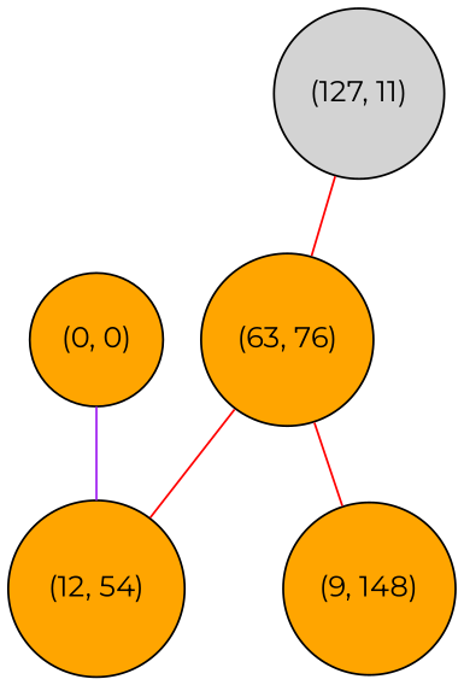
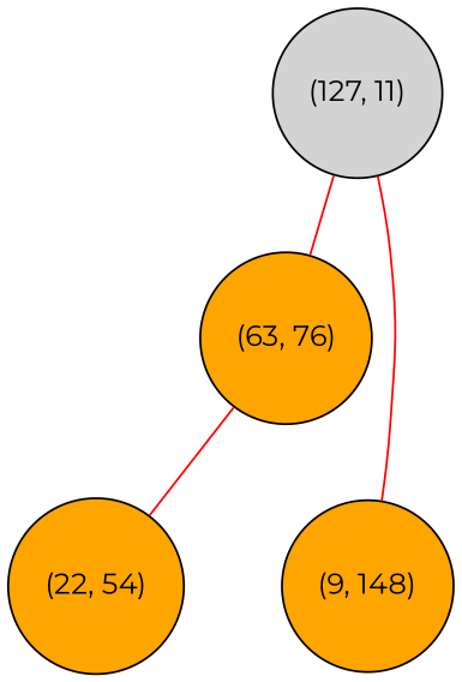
  graph {
    fontname=Montserrat
    node [fillcolor=orange fontname=Montserrat shape=circle style=filled]
    edge [color=red fontname=Montserrat weight=1]
    "(127, 11)" [fillcolor=lightgrey]
    n2 [label="(63, 76)"]
-   "(12, 54)"
+   "(12, 54)" [label="(22, 54)"]
    n4 [label="(9, 148)"]
-   "(0, 0)"
    "(127, 11)" -- n2
    n2 -- "(12, 54)"
-   n2 -- n4
-   "(0, 0)" -- "(12, 54)" [color=purple weight=4]
+   "(127, 11)" -- n4
  }
